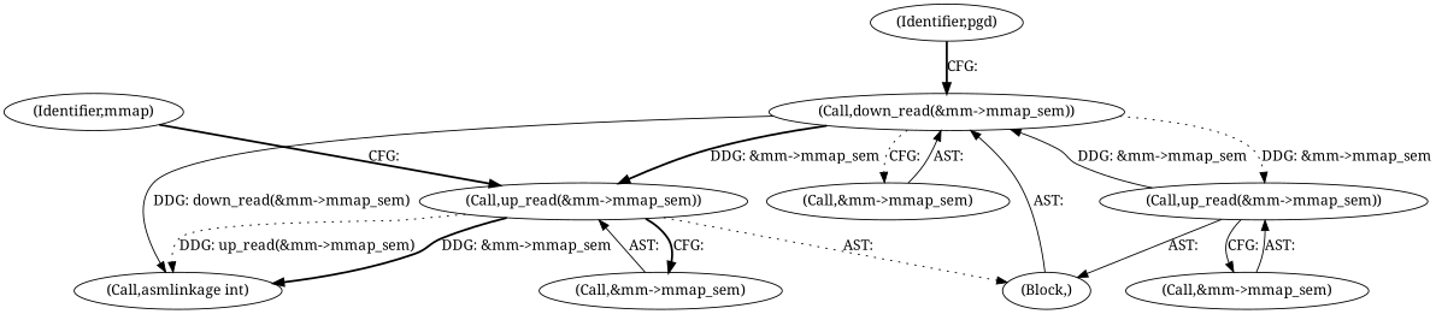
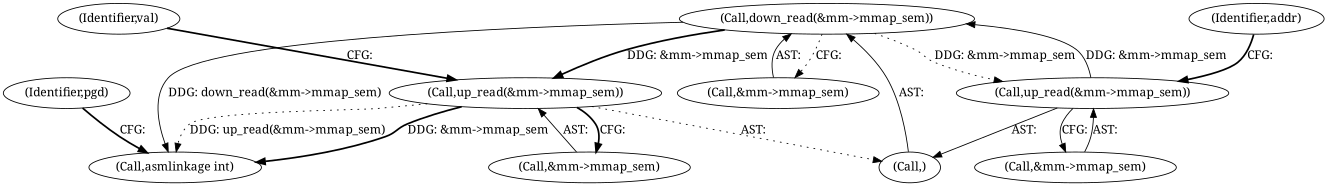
  digraph {
    fontname="Noto Serif"
    node [fontname="Noto Serif"]
    edge [fontname="Noto Serif" style=solid]
    n1 [label="(Call,down_read(&mm->mmap_sem))"]
    n2 [label="(Call,up_read(&mm->mmap_sem))"]
    n3 [label="(Call,up_read(&mm->mmap_sem))"]
    n4 [label="(Call,asmlinkage int)"]
    n5 [label="(Call,&mm->mmap_sem)"]
-   n6 [label="(Block,)"]
+   n6 [label="(Call,)"]
    n7 [label="(Call,&mm->mmap_sem)"]
    n8 [label="(Call,&mm->mmap_sem)"]
    n9 [label="(Identifier,pgd)"]
-   n10 [label="(Identifier,mmap)"]
+   n10 [label="(Identifier,val)"]
+   n11 [label="(Identifier,addr)"]
    n1 -> n2 [label="DDG: &mm->mmap_sem" style=dotted]
    n1 -> n3 [label="DDG: &mm->mmap_sem" style=bold]
    n1 -> n4 [label="DDG: down_read(&mm->mmap_sem)"]
    n1 -> n5 [label="CFG: " style=dotted]
    n2 -> n1 [label="DDG: &mm->mmap_sem"]
    n2 -> n6 [label="AST: "]
    n2 -> n7 [label="CFG: "]
    n3 -> n4 [label="DDG: up_read(&mm->mmap_sem)" style=dotted]
    n3 -> n4 [label="DDG: &mm->mmap_sem" style=bold]
    n3 -> n6 [label="AST: " style=dotted]
    n3 -> n8 [label="CFG: " style=bold]
    n5 -> n1 [label="AST: "]
    n6 -> n1 [label="AST: "]
    n7 -> n2 [label="AST: "]
    n8 -> n3 [label="AST: "]
-   n9 -> n1 [label="CFG: " style=bold]
+   n9 -> n4 [label="CFG: " style=bold]
    n10 -> n3 [label="CFG: " style=bold]
+   n11 -> n2 [label="CFG: " style=bold]
  }
